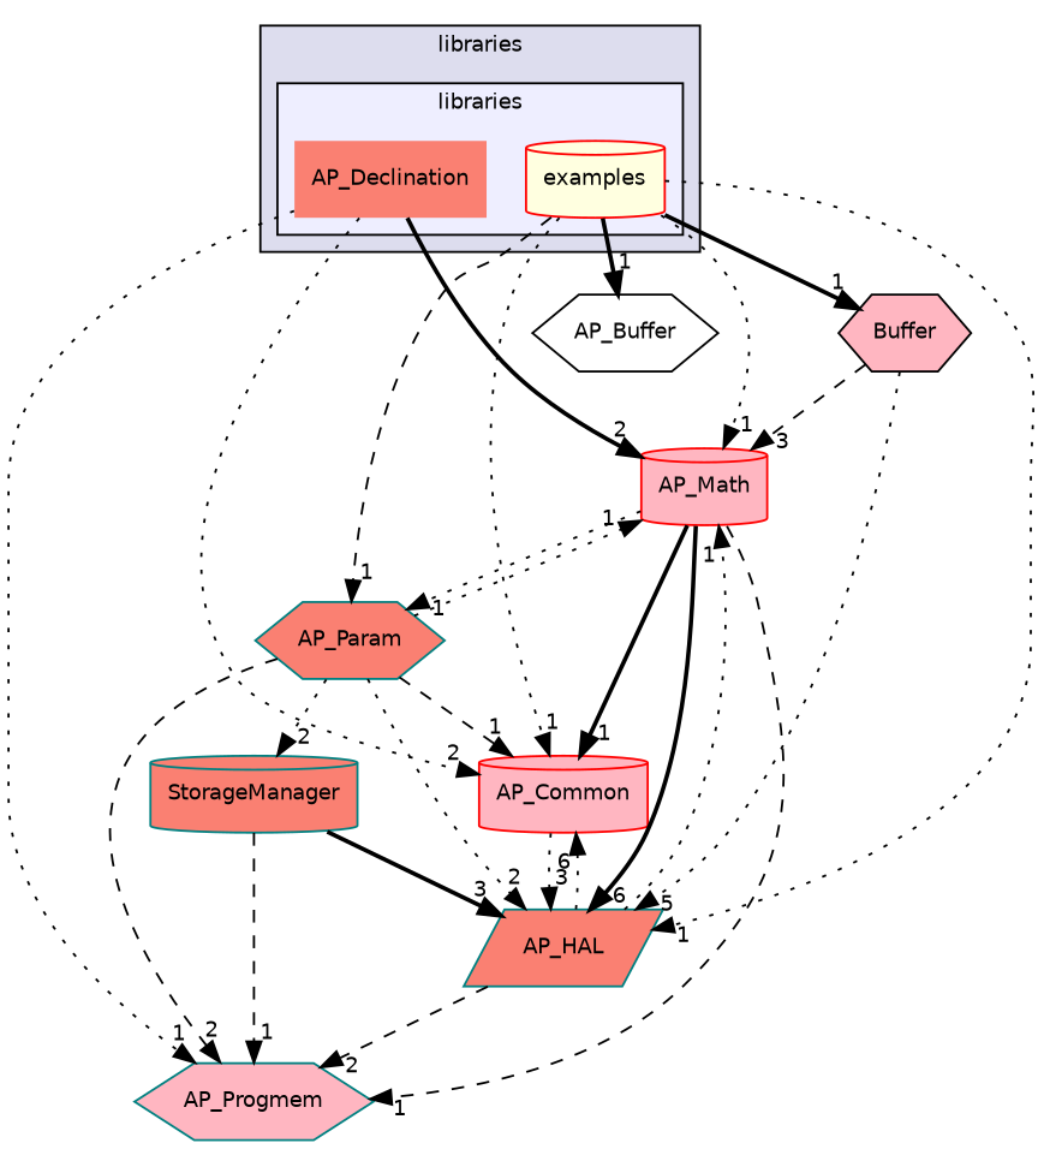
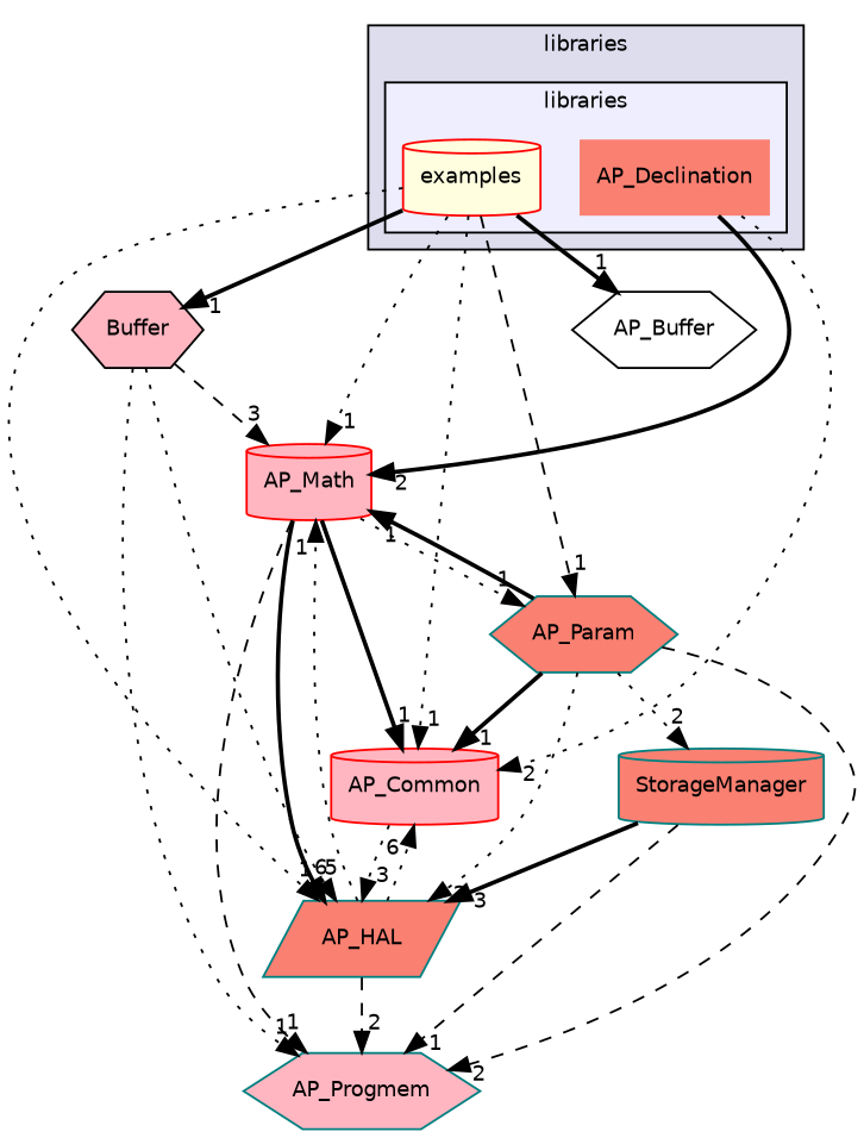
  digraph {
    compound=true
    node [color=teal fillcolor=salmon fontname=Helvetica fontsize=10 shape=cylinder style=filled]
    edge [headlabel=1 labeldistance=1.5 labelfontname=Helvetica labelfontsize=10 style=dotted]
    n1 [color=black label=AP_Declination shape=plaintext]
    n2 [color=red fillcolor=lightyellow label=examples]
    n3 [color=red fillcolor=lightpink label=AP_Math]
    n4 [fillcolor=lightpink label=AP_Progmem shape=hexagon]
    n5 [color=red fillcolor=lightpink label=AP_Common]
    n6 [color=black fillcolor=lightpink label=Buffer shape=hexagon]
    n7 [label=AP_HAL shape=parallelogram]
    n8 [label=AP_Param shape=hexagon]
    n9 [color=black fillcolor=white label=AP_Buffer shape=hexagon]
    n10 [label=StorageManager]
    subgraph cluster_1 {
      bgcolor="#ddddee"
      fontname=Helvetica
      fontsize=10
      label=libraries
      pencolor=black
      subgraph cluster_2 {
        bgcolor="#eeeeff"
        fontname=Helvetica
        fontsize=10
        label=libraries
        pencolor=black
        n1
        n2
      }
    }
    n1 -> n3 [headlabel=2 style=bold]
-   n1 -> n4
+   n6 -> n4
    n1 -> n5 [headlabel=2]
    n2 -> n3
    n2 -> n5
    n2 -> n6 [style=bold]
    n2 -> n7
    n2 -> n8 [style=dashed]
    n2 -> n9 [style=bold]
    n3 -> n4 [style=dashed]
    n3 -> n5 [style=bold]
    n3 -> n7 [headlabel=6 style=bold]
    n3 -> n8
    n5 -> n7 [headlabel=3]
    n6 -> n3 [headlabel=3 style=dashed]
    n6 -> n7 [headlabel=5]
    n7 -> n3
    n7 -> n4 [headlabel=2 style=dashed]
    n7 -> n5 [headlabel=6]
-   n8 -> n3
+   n8 -> n3 [style=bold]
    n8 -> n4 [headlabel=2 style=dashed]
-   n8 -> n5 [style=dashed]
+   n8 -> n5 [style=bold]
    n8 -> n7 [headlabel=2]
    n8 -> n10 [headlabel=2]
    n10 -> n4 [style=dashed]
    n10 -> n7 [headlabel=3 style=bold]
  }
